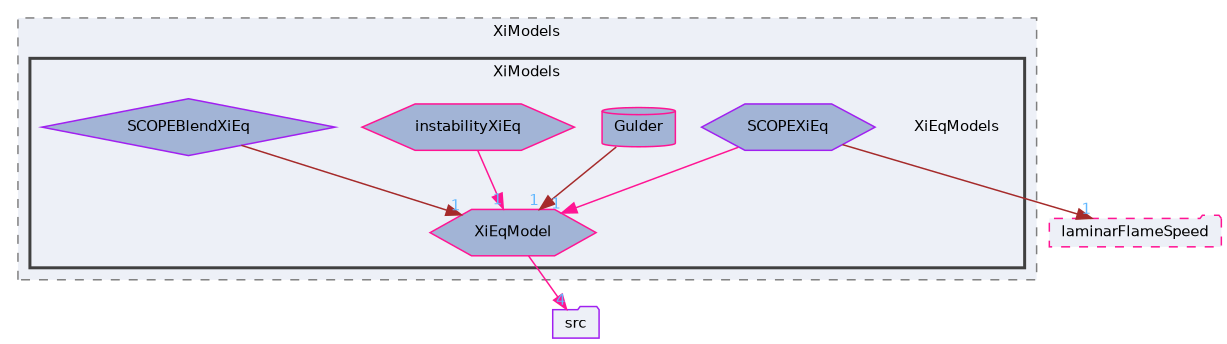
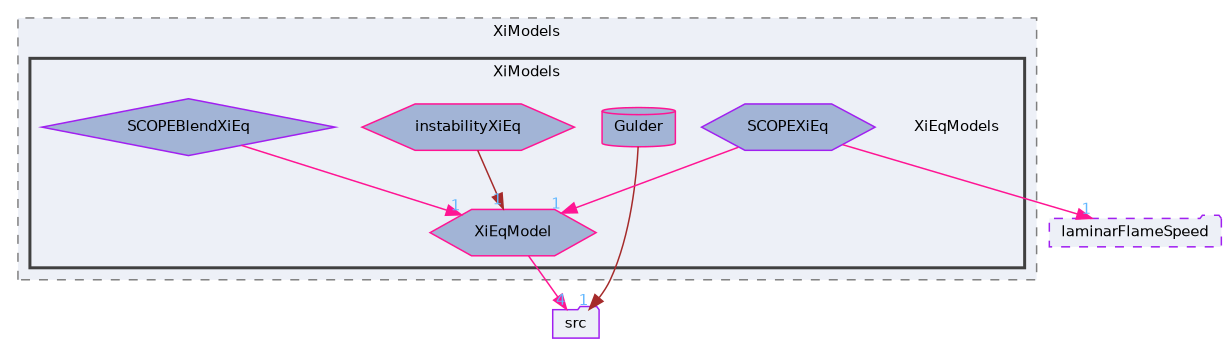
  digraph {
    compound=true
    node [fontname=Helvetica fontsize=10 shape=hexagon color=purple fillcolor="#a2b4d6" style=filled]
    edge [color=brown fontcolor=steelblue1 fontname=Helvetica fontsize=10 headlabel=1 labeldistance=1.5 labelfontname=Helvetica labelfontsize=10]
    n1 [height=0.2 label=XiEqModels shape=plaintext width=0.4 fillcolor="" style=""]
    n2 [color=deeppink height=0.2 label=Gulder shape=cylinder width=0.4]
    n3 [color=deeppink height=0.2 label=instabilityXiEq width=0.4]
    n4 [height=0.2 label=SCOPEBlendXiEq shape=diamond width=0.4]
    n5 [height=0.2 label=SCOPEXiEq width=0.4]
    n6 [color=deeppink height=0.2 label=XiEqModel width=0.4]
-   n7 [color=deeppink fillcolor="#edf0f7" height=0.2 label=laminarFlameSpeed shape=folder style="filled,dashed" width=0.4]
+   n7 [fillcolor="#edf0f7" height=0.2 label=laminarFlameSpeed shape=folder style="filled,dashed" width=0.4]
    n8 [fillcolor="#edf0f7" height=0.2 label=src shape=folder width=0.4]
    subgraph cluster_1 {
      bgcolor="#edf0f7"
      fontname=Helvetica
      fontsize=10
      label=XiModels
      pencolor=grey50
      style="filled,dashed"
      subgraph cluster_2 {
        bgcolor="#edf0f7"
        fontname=Helvetica
        fontsize=10
        pencolor=grey25
        style="filled,bold"
        n1
        n2
        n3
        n4
        n5
        n6
      }
    }
-   n2 -> n6
-   n3 -> n6 [color=deeppink]
-   n4 -> n6
+   n2 -> n8
+   n3 -> n6
+   n4 -> n6 [color=deeppink]
    n5 -> n6 [color=deeppink]
-   n5 -> n7
+   n5 -> n7 [color=deeppink]
    n6 -> n8 [color=deeppink headlabel=4]
  }
